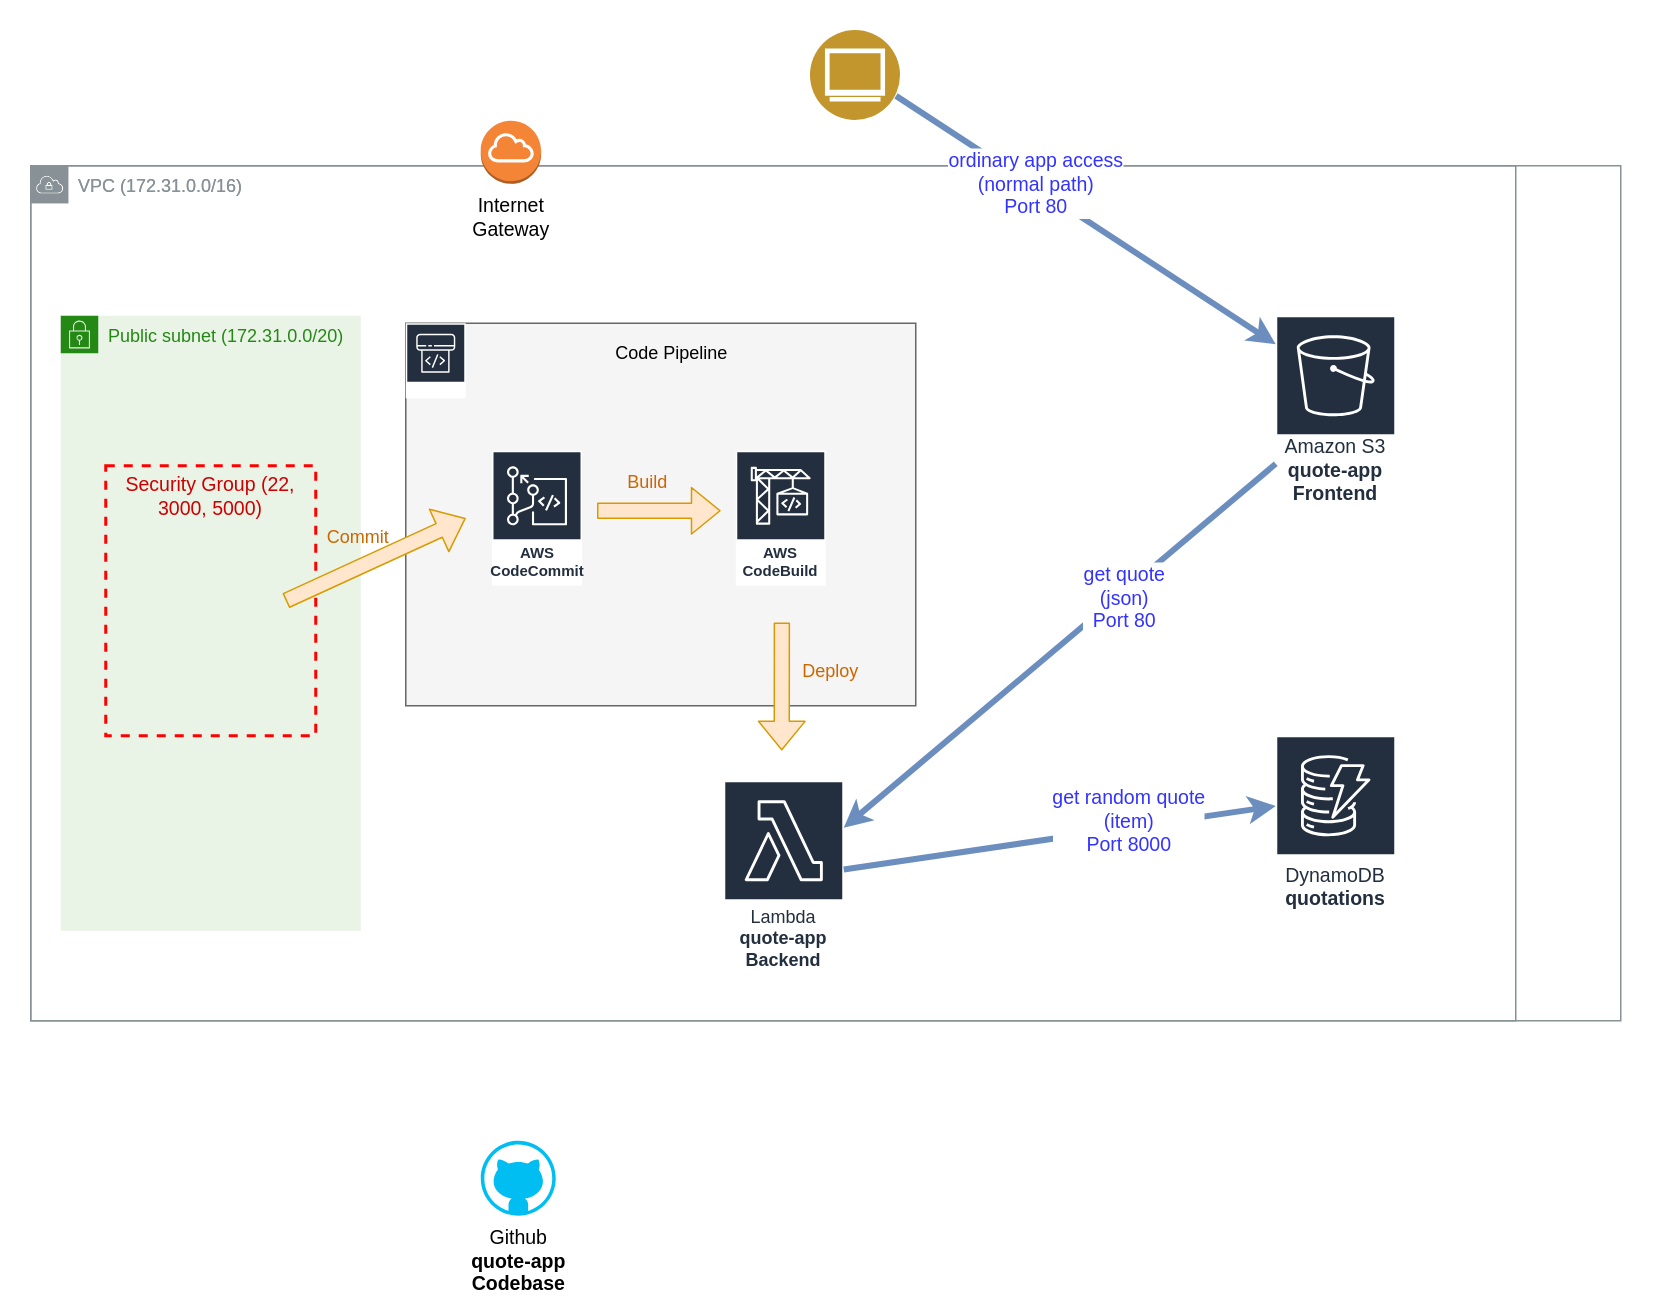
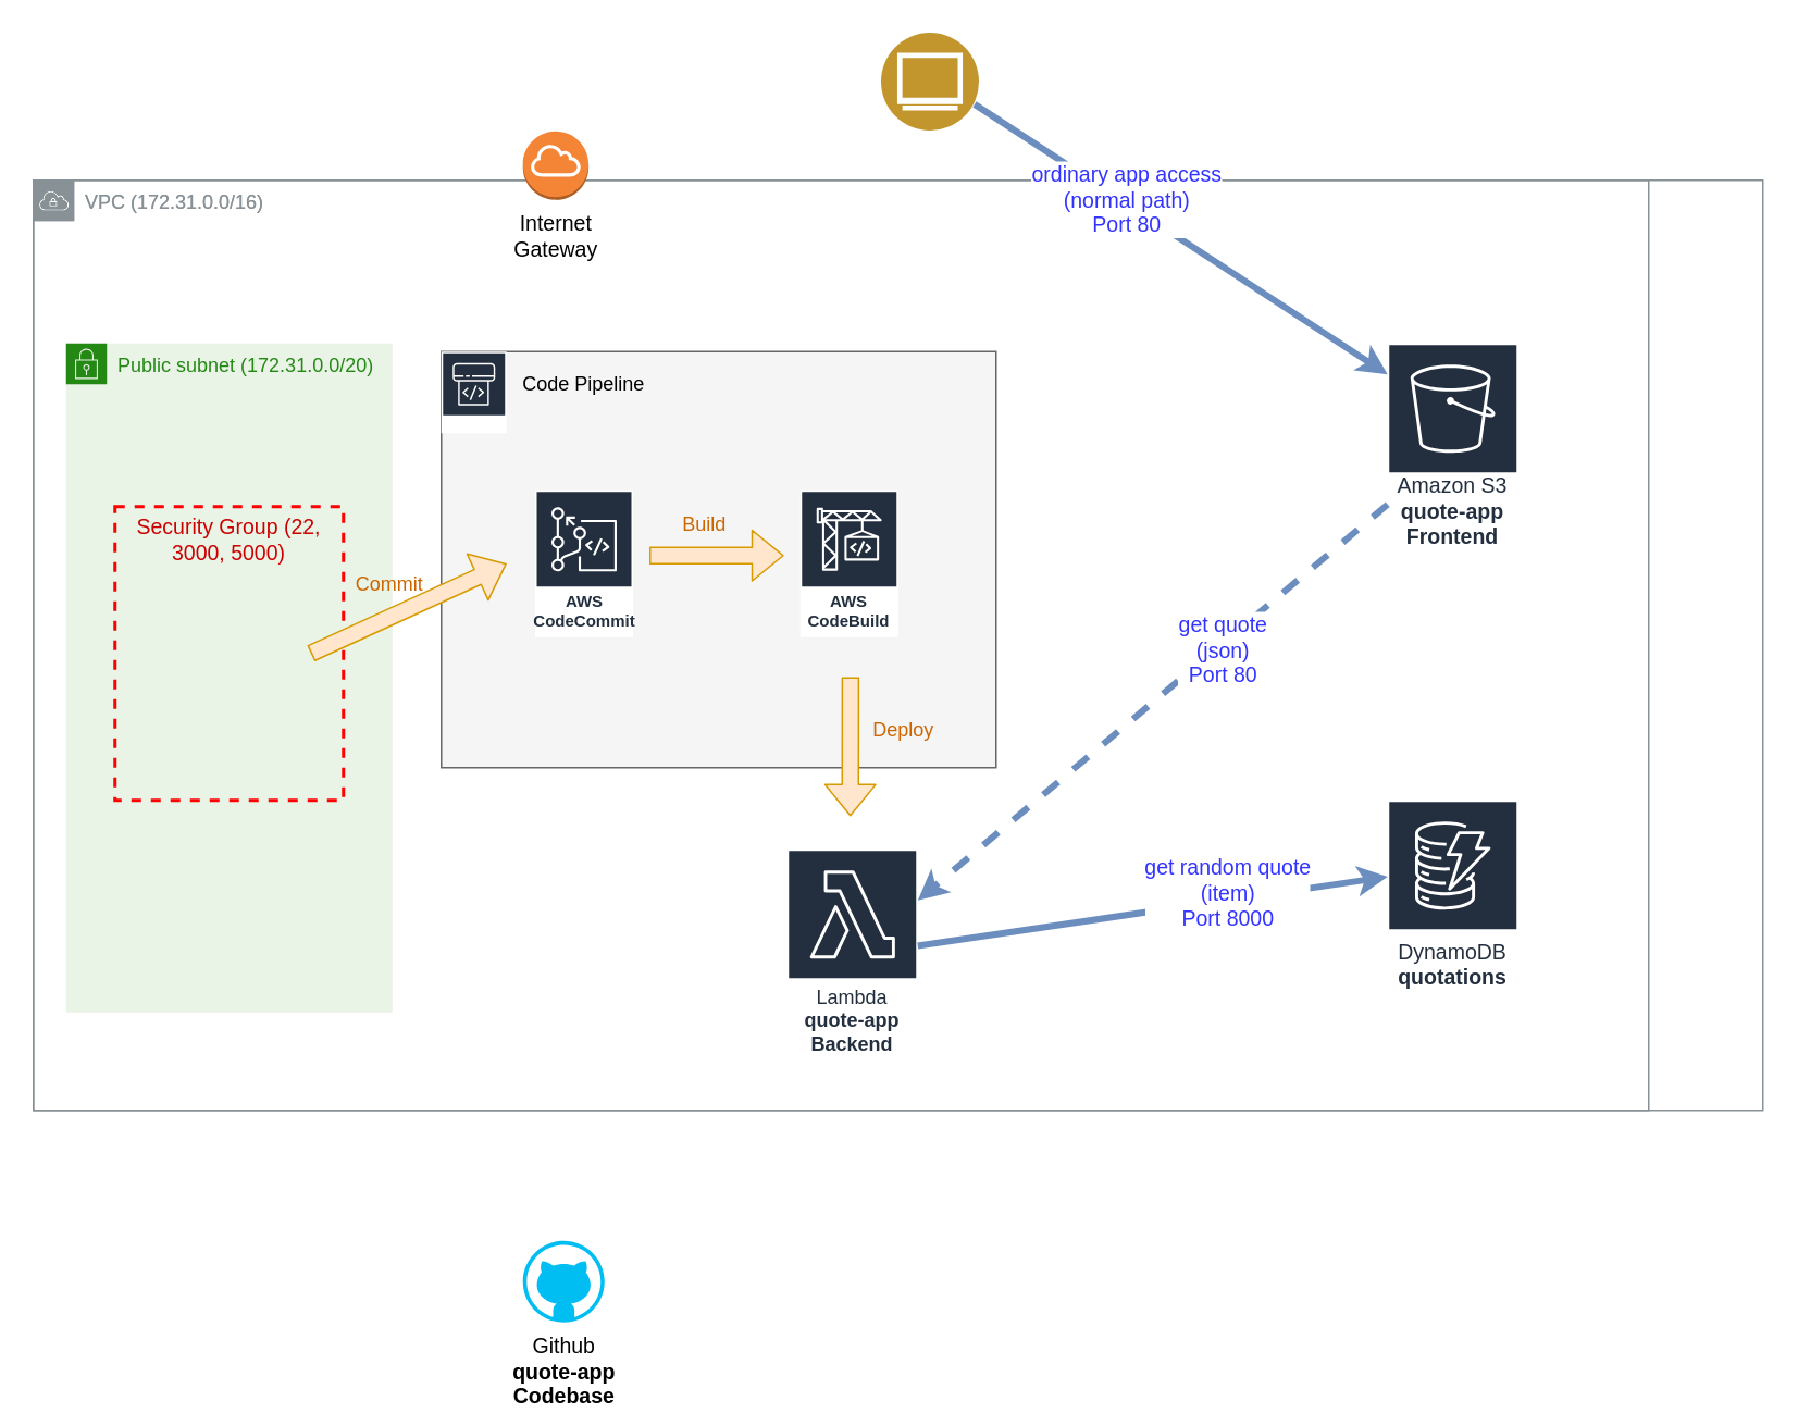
  <mxCell id="0" />
  <mxCell id="1" parent="0" />
  <mxCell id="2" value="VPC (&lt;span&gt;172.31.0.0/16)&lt;br&gt;&lt;/span&gt;" style="outlineConnect=0;gradientColor=none;html=1;whiteSpace=wrap;fontSize=12;fontStyle=0;shape=mxgraph.aws4.group;grIcon=mxgraph.aws4.group_vpc;strokeColor=#879196;fillColor=none;verticalAlign=top;align=left;spacingLeft=30;fontColor=#879196;dashed=0;" vertex="1" parent="1"><mxGeometry x="20" y="110" width="1060" height="570" as="geometry" /></mxCell>
  <mxCell id="3" value="VPC (&lt;span&gt;172.31.0.0/16)&lt;br&gt;&lt;/span&gt;" style="outlineConnect=0;gradientColor=none;html=1;whiteSpace=wrap;fontSize=12;fontStyle=0;shape=mxgraph.aws4.group;grIcon=mxgraph.aws4.group_vpc;strokeColor=#879196;fillColor=none;verticalAlign=top;align=left;spacingLeft=30;fontColor=#879196;dashed=0;" vertex="1" parent="1"><mxGeometry x="20" y="110" width="990" height="570" as="geometry" /></mxCell>
  <mxCell id="4" value="" style="rounded=0;whiteSpace=wrap;html=1;glass=0;fillColor=#f5f5f5;strokeColor=#666666;fontColor=#333333;" vertex="1" parent="1"><mxGeometry x="270" y="215" width="340" height="255" as="geometry" /></mxCell>
  <mxCell id="5" value="Public subnet (&lt;span&gt;172.31.0.0/20)&lt;br&gt;&lt;/span&gt;" style="points=[[0,0],[0.25,0],[0.5,0],[0.75,0],[1,0],[1,0.25],[1,0.5],[1,0.75],[1,1],[0.75,1],[0.5,1],[0.25,1],[0,1],[0,0.75],[0,0.5],[0,0.25]];outlineConnect=0;gradientColor=none;html=1;whiteSpace=wrap;fontSize=12;fontStyle=0;shape=mxgraph.aws4.group;grIcon=mxgraph.aws4.group_security_group;grStroke=0;strokeColor=#248814;fillColor=#E9F3E6;verticalAlign=top;align=left;spacingLeft=30;fontColor=#248814;dashed=0;" vertex="1" parent="1"><mxGeometry x="40" y="210" width="200" height="410" as="geometry" /></mxCell>
  <mxCell id="6" value="&lt;span style=&quot;font-weight: normal; font-size: 13px;&quot;&gt;Amazon S3&lt;br style=&quot;font-size: 13px;&quot;&gt;&lt;/span&gt;quote-app&lt;br style=&quot;font-size: 13px;&quot;&gt;Frontend" style="outlineConnect=0;fontColor=#232F3E;gradientColor=none;strokeColor=#ffffff;fillColor=#232F3E;dashed=0;verticalLabelPosition=middle;verticalAlign=bottom;align=center;html=1;whiteSpace=wrap;fontSize=13;fontStyle=1;spacing=3;shape=mxgraph.aws4.productIcon;prIcon=mxgraph.aws4.s3;labelBackgroundColor=none;" vertex="1" parent="1"><mxGeometry x="850" y="210" width="80" height="130" as="geometry" /></mxCell>
  <mxCell id="7" value="Internet&lt;br&gt;Gateway" style="outlineConnect=0;dashed=0;verticalLabelPosition=bottom;verticalAlign=top;align=center;html=1;shape=mxgraph.aws3.internet_gateway;fillColor=#F58536;gradientColor=none;labelBackgroundColor=none;fontSize=13;" vertex="1" parent="1"><mxGeometry x="320" y="80" width="40.25" height="42" as="geometry" /></mxCell>
  <mxCell id="8" value="&lt;span style=&quot;font-weight: normal; font-size: 13px;&quot;&gt;DynamoDB&lt;/span&gt;&lt;br style=&quot;font-size: 13px;&quot;&gt;quotations" style="outlineConnect=0;fontColor=#232F3E;gradientColor=none;strokeColor=#ffffff;fillColor=#232F3E;dashed=0;verticalLabelPosition=middle;verticalAlign=bottom;align=center;html=1;whiteSpace=wrap;fontSize=13;fontStyle=1;spacing=3;shape=mxgraph.aws4.productIcon;prIcon=mxgraph.aws4.dynamodb;labelBackgroundColor=none;" vertex="1" parent="1"><mxGeometry x="850" y="490" width="80" height="120" as="geometry" /></mxCell>
  <mxCell id="9" value="Github&lt;br&gt;&lt;b&gt;quote-app&lt;br&gt;Codebase&lt;/b&gt;" style="verticalLabelPosition=bottom;html=1;verticalAlign=top;align=center;strokeColor=none;fillColor=#00BEF2;shape=mxgraph.azure.github_code;pointerEvents=1;labelBackgroundColor=none;fontSize=13;" vertex="1" parent="1"><mxGeometry x="320" y="760" width="50" height="50" as="geometry" /></mxCell>
  <mxCell id="10" value="" style="aspect=fixed;perimeter=ellipsePerimeter;html=1;align=center;shadow=0;dashed=0;fontColor=#4277BB;labelBackgroundColor=#ffffff;fontSize=12;spacingTop=3;image;image=img/lib/ibm/users/browser.svg;fillColor=#66B2FF;" vertex="1" parent="1"><mxGeometry x="540" y="20" width="60" height="60" as="geometry" /></mxCell>
  <mxCell id="11" value="" style="endArrow=classic;html=1;fontSize=13;exitX=1;exitY=0.75;exitDx=0;exitDy=0;strokeWidth=4;fillColor=#dae8fc;strokeColor=#6c8ebf;" edge="1" parent="1" source="10"><mxGeometry width="50" height="50" relative="1" as="geometry"><mxPoint x="380" y="270" as="sourcePoint" /><mxPoint x="850" y="229" as="targetPoint" /></mxGeometry></mxCell>
  <mxCell id="12" value="ordinary app access&lt;br&gt;(normal path)&lt;br&gt;Port 80" style="text;html=1;align=center;verticalAlign=middle;resizable=0;points=[];labelBackgroundColor=#ffffff;fontSize=13;fontColor=#3333FF;" vertex="1" connectable="0" parent="11"><mxGeometry x="-0.279" y="2" relative="1" as="geometry"><mxPoint as="offset" /></mxGeometry></mxCell>
  <mxCell id="13" value="&lt;font color=&quot;#cc0000&quot; style=&quot;font-size: 13px&quot;&gt;Security Group (22, 3000, 5000)&lt;/font&gt;" style="fontStyle=0;verticalAlign=top;align=center;spacingTop=-2;fillColor=none;rounded=0;whiteSpace=wrap;html=1;strokeColor=#FF0000;strokeWidth=2;dashed=1;container=1;collapsible=0;expand=0;recursiveResize=0;fontSize=13;" vertex="1" parent="1"><mxGeometry x="70" y="310" width="140" height="180" as="geometry" /></mxCell>
  <mxCell id="14" value="" style="shape=flexArrow;endArrow=classic;html=1;fillColor=#ffe6cc;strokeColor=#d79b00;" edge="1" parent="13"><mxGeometry width="50" height="50" relative="1" as="geometry"><mxPoint x="120" y="90" as="sourcePoint" /><mxPoint x="240" y="35" as="targetPoint" /></mxGeometry></mxCell>
  <mxCell id="15" value="Commit" style="text;html=1;align=center;verticalAlign=middle;resizable=0;points=[];labelBackgroundColor=none;fontColor=#CC6600;" vertex="1" connectable="0" parent="14"><mxGeometry x="0.5" y="-12" relative="1" as="geometry"><mxPoint x="-47.3" y="-12.4" as="offset" /></mxGeometry></mxCell>
  <mxCell id="16" value="" style="outlineConnect=0;fontColor=#232F3E;gradientColor=none;strokeColor=#ffffff;fillColor=#232F3E;dashed=0;verticalLabelPosition=middle;verticalAlign=bottom;align=center;html=1;whiteSpace=wrap;fontSize=10;fontStyle=1;spacing=3;shape=mxgraph.aws4.productIcon;prIcon=mxgraph.aws4.codepipeline;" vertex="1" parent="1"><mxGeometry x="270" y="215" width="40" height="50" as="geometry" /></mxCell>
- <mxCell id="17" value="Code Pipeline" style="text;html=1;strokeColor=none;fillColor=none;align=center;verticalAlign=middle;whiteSpace=wrap;rounded=0;glass=0;" vertex="1" parent="1"><mxGeometry x="400" y="225" width="95" height="20" as="geometry" /></mxCell>
+ <mxCell id="17" value="Code Pipeline" style="text;html=1;strokeColor=none;fillColor=none;align=center;verticalAlign=middle;whiteSpace=wrap;rounded=0;glass=0;" vertex="1" parent="1"><mxGeometry x="310" y="225" width="95" height="20" as="geometry" /></mxCell>
  <mxCell id="18" value="AWS CodeCommit" style="outlineConnect=0;fontColor=#232F3E;gradientColor=none;strokeColor=#ffffff;fillColor=#232F3E;dashed=0;verticalLabelPosition=middle;verticalAlign=bottom;align=center;html=1;whiteSpace=wrap;fontSize=10;fontStyle=1;spacing=3;shape=mxgraph.aws4.productIcon;prIcon=mxgraph.aws4.codecommit;rounded=0;glass=0;" vertex="1" parent="1"><mxGeometry x="327.5" y="300" width="60" height="90" as="geometry" /></mxCell>
  <mxCell id="19" value="AWS CodeBuild" style="outlineConnect=0;fontColor=#232F3E;gradientColor=none;strokeColor=#ffffff;fillColor=#232F3E;dashed=0;verticalLabelPosition=middle;verticalAlign=bottom;align=center;html=1;whiteSpace=wrap;fontSize=10;fontStyle=1;spacing=3;shape=mxgraph.aws4.productIcon;prIcon=mxgraph.aws4.codebuild;rounded=0;glass=0;" vertex="1" parent="1"><mxGeometry x="490" y="300" width="60" height="90" as="geometry" /></mxCell>
  <mxCell id="20" value="&lt;font style=&quot;font-size: 12px&quot;&gt;&lt;span style=&quot;font-weight: normal&quot;&gt;Lambda&lt;/span&gt;&lt;br&gt;quote-app&lt;br&gt;Backend&lt;/font&gt;" style="outlineConnect=0;fontColor=#232F3E;gradientColor=none;strokeColor=#ffffff;fillColor=#232F3E;dashed=0;verticalLabelPosition=middle;verticalAlign=bottom;align=center;html=1;whiteSpace=wrap;fontSize=10;fontStyle=1;spacing=3;shape=mxgraph.aws4.productIcon;prIcon=mxgraph.aws4.lambda;rounded=0;glass=0;" vertex="1" parent="1"><mxGeometry x="482" y="520" width="80" height="130" as="geometry" /></mxCell>
  <mxCell id="21" value="" style="shape=flexArrow;endArrow=classic;html=1;fillColor=#ffe6cc;strokeColor=#d79b00;" edge="1" parent="1"><mxGeometry width="50" height="50" relative="1" as="geometry"><mxPoint x="397.5" y="340" as="sourcePoint" /><mxPoint x="480" y="340" as="targetPoint" /></mxGeometry></mxCell>
  <mxCell id="22" value="Build" style="text;html=1;align=center;verticalAlign=middle;resizable=0;points=[];labelBackgroundColor=none;fontColor=#CC6600;" vertex="1" connectable="0" parent="21"><mxGeometry x="0.5" y="-12" relative="1" as="geometry"><mxPoint x="-29.5" y="-32.0" as="offset" /></mxGeometry></mxCell>
  <mxCell id="23" value="" style="shape=flexArrow;endArrow=classic;html=1;fillColor=#ffe6cc;strokeColor=#d79b00;entryX=0.461;entryY=0.684;entryDx=0;entryDy=0;entryPerimeter=0;" edge="1" parent="1"><mxGeometry width="50" height="50" relative="1" as="geometry"><mxPoint x="520.75" y="414.5" as="sourcePoint" /><mxPoint x="520.66" y="499.88" as="targetPoint" /></mxGeometry></mxCell>
  <mxCell id="24" value="Deploy" style="text;html=1;align=center;verticalAlign=middle;resizable=0;points=[];labelBackgroundColor=none;fontColor=#CC6600;" vertex="1" connectable="0" parent="23"><mxGeometry x="0.5" y="-12" relative="1" as="geometry"><mxPoint x="43.32" y="-32.0" as="offset" /></mxGeometry></mxCell>
- <mxCell id="25" value="" style="endArrow=classic;html=1;fontSize=13;strokeWidth=4;fillColor=#dae8fc;strokeColor=#6c8ebf;" edge="1" parent="1" source="6" target="20"><mxGeometry width="50" height="50" relative="1" as="geometry"><mxPoint x="1190" y="210" as="sourcePoint" /><mxPoint x="825" as="targetPoint" y="30" /></mxGeometry></mxCell>
+ <mxCell id="25" value="" style="endArrow=classic;html=1;fontSize=13;strokeWidth=4;fillColor=#dae8fc;strokeColor=#6c8ebf;dashed=1;" edge="1" parent="1" source="6" target="20"><mxGeometry width="50" height="50" relative="1" as="geometry"><mxPoint x="1190" y="210" as="sourcePoint" /><mxPoint x="825" as="targetPoint" y="30" /></mxGeometry></mxCell>
  <mxCell id="26" value="get quote&lt;br&gt;(json)&lt;br&gt;Port 80" style="text;html=1;align=center;verticalAlign=middle;resizable=0;points=[];labelBackgroundColor=#ffffff;fontSize=13;fontColor=#3333FF;" vertex="1" connectable="0" parent="25"><mxGeometry x="-0.282" y="2" relative="1" as="geometry"><mxPoint as="offset" /></mxGeometry></mxCell>
  <mxCell id="27" value="get random quote&lt;br&gt;(item)&lt;br&gt;Port 8000" style="endArrow=none;html=1;fontSize=13;startArrow=classic;startFill=1;endFill=0;fillColor=#dae8fc;strokeColor=#6c8ebf;strokeWidth=4;fontColor=#3333FF;" edge="1" parent="1" target="20"><mxGeometry x="-0.325" y="-4" width="50" height="50" relative="1" as="geometry"><mxPoint x="850" y="536.833" as="sourcePoint" /><mxPoint x="550.25" y="438.167" as="targetPoint" /><mxPoint as="offset" /></mxGeometry></mxCell>
